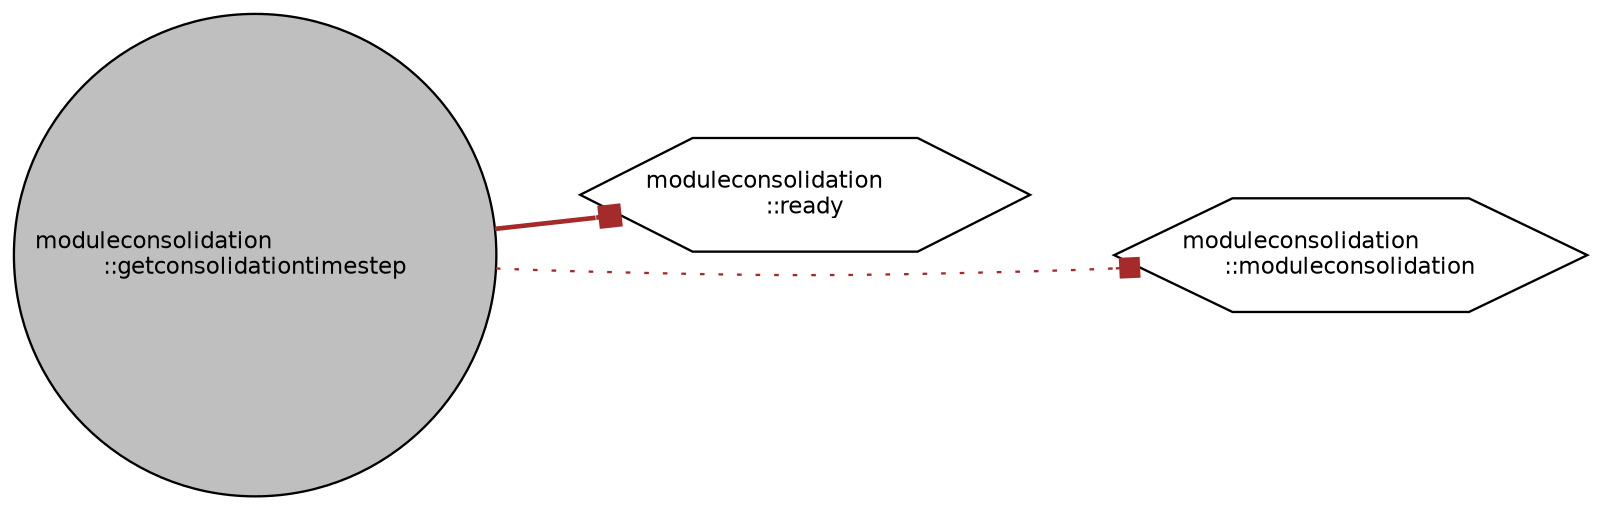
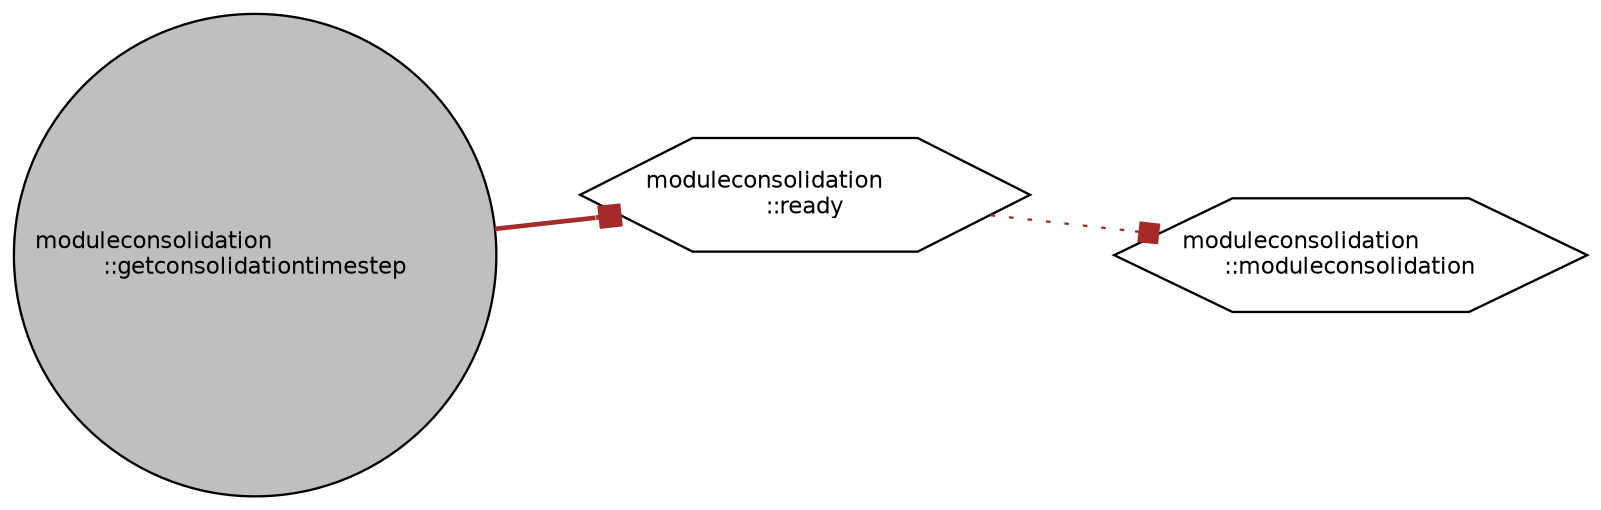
  digraph {
    rankdir=LR
    node [color=black fillcolor=white fontname=Helvetica fontsize=10 shape=hexagon style=filled]
    edge [arrowhead=box color=brown fontname=Helvetica fontsize=10 labelfontname=Helvetica labelfontsize=10]
    n1 [fillcolor=grey75 fontcolor=black height=0.2 label="moduleconsolidation\l::getconsolidationtimestep" shape=circle width=0.4]
    n2 [height=0.2 label="moduleconsolidation\l::ready" width=0.4]
    n3 [height=0.2 label="moduleconsolidation\l::moduleconsolidation" width=0.4]
    n1 -> n2 [style=bold]
-   n1 -> n3 [style=dotted]
+   n2 -> n3 [style=dotted]
  }
